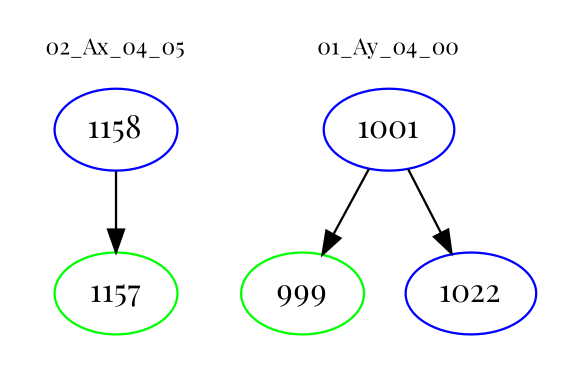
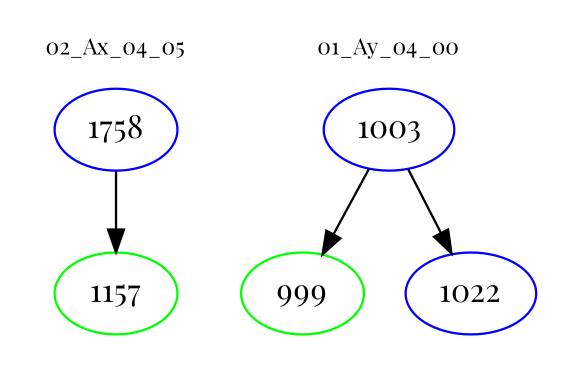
  digraph {
    fontname="Playfair Display"
    node [color=blue fontname="Playfair Display"]
    edge [color=black fontname="Playfair Display"]
-   n1 [label=1158]
+   n1 [label=1758]
    n2 [color=green label=1157]
-   n3 [label=1001]
+   n3 [label=1003]
    n4 [color=green label=999]
    n5 [label=1022]
    subgraph cluster_1 {
      color=white
      fontsize=10
      label="02_Ax_04_05"
      n1
      n2
    }
    subgraph cluster_2 {
      color=white
      fontsize=10
      label="01_Ay_04_00"
      n3
      n4
      n5
    }
    n1 -> n2
    n3 -> n4
    n3 -> n5
  }
